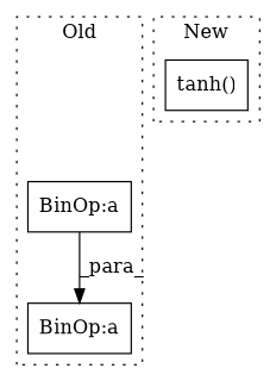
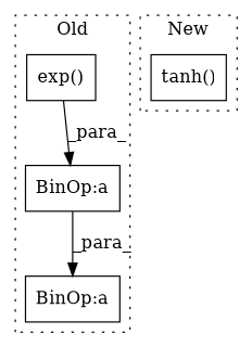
  digraph {
    node [a=75 shape=box]
+   n1 [l=7 label="exp()" s=62]
    n2 [a=82 l=3 label="BinOp:a" s=90]
    n3 [a=82 l=1 label="BinOp:a" s=87]
    n4 [l="11,1" label="tanh()" s="173,190"]
    subgraph cluster_1 {
      label=Old
      style=dotted
+     n1
      n2
      n3
    }
    subgraph cluster_2 {
      label=New
      style=dotted
      n4
    }
+   n1 -> n3 [label=_para_]
    n3 -> n2 [label=_para_]
  }
